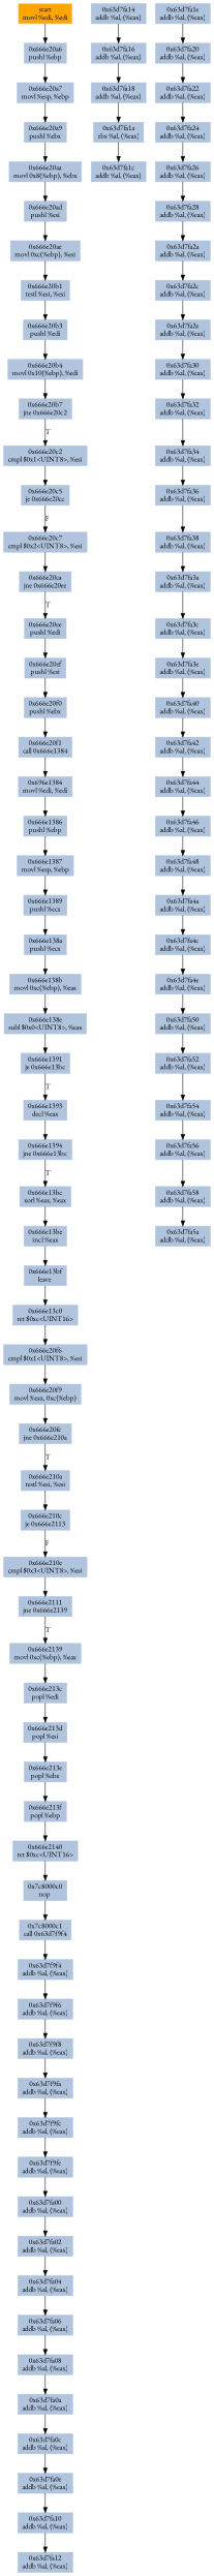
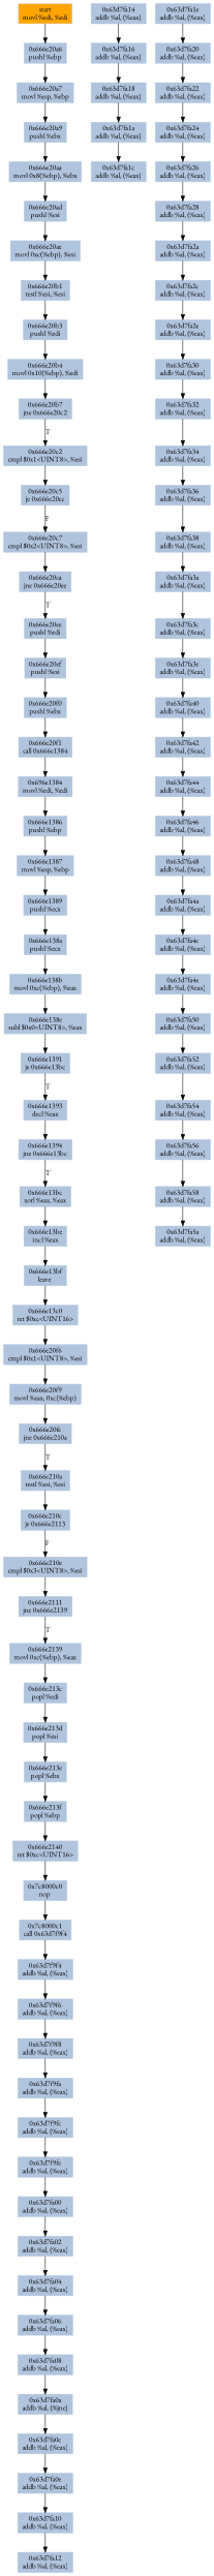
  digraph {
    fontname="EB Garamond"
    node [color=lightsteelblue fillcolor=lightsteelblue fontname="EB Garamond" shape=rectangle style=filled]
    edge [color="#000000" fontname="EB Garamond"]
    n1 [color=lightgrey fillcolor=orange label="start\nmovl %edi, %edi"]
    n2 [label="0x666e20a6\npushl %ebp"]
    n3 [label="0x666e20a7\nmovl %esp, %ebp"]
    n4 [label="0x666e20a9\npushl %ebx"]
    n5 [label="0x666e20aa\nmovl 0x8(%ebp), %ebx"]
    n6 [label="0x666e20ad\npushl %esi"]
    n7 [label="0x666e20ae\nmovl 0xc(%ebp), %esi"]
    n8 [label="0x666e20b1\ntestl %esi, %esi"]
    n9 [label="0x666e20b3\npushl %edi"]
    n10 [label="0x666e20b4\nmovl 0x10(%ebp), %edi"]
    n11 [label="0x666e20b7\njne 0x666e20c2"]
    n12 [label="0x666e20c2\ncmpl $0x1<UINT8>, %esi"]
    n13 [label="0x666e20c5\nje 0x666e20cc"]
    n14 [label="0x666e20c7\ncmpl $0x2<UINT8>, %esi"]
    n15 [label="0x666e20ca\njne 0x666e20ee"]
    n16 [label="0x666e20ee\npushl %edi"]
    n17 [label="0x666e20ef\npushl %esi"]
    n18 [label="0x666e20f0\npushl %ebx"]
    n19 [label="0x666e20f1\ncall 0x666e1384"]
    n20 [label="0x696e1384\nmovl %edi, %edi"]
    n21 [label="0x666e1386\npushl %ebp"]
    n22 [label="0x666e1387\nmovl %esp, %ebp"]
    n23 [label="0x666e1389\npushl %ecx"]
    n24 [label="0x666e138a\npushl %ecx"]
    n25 [label="0x666e138b\nmovl 0xc(%ebp), %eax"]
    n26 [label="0x666e138e\nsubl $0x0<UINT8>, %eax"]
    n27 [label="0x666e1391\nje 0x666e13bc"]
    n28 [label="0x666e1393\ndecl %eax"]
    n29 [label="0x666e1394\njne 0x666e13bc"]
    n30 [label="0x666e13bc\nxorl %eax, %eax"]
    n31 [label="0x666e13be\nincl %eax"]
    n32 [label="0x666e13bf\nleave "]
    n33 [label="0x666e13c0\nret $0xc<UINT16>"]
    n34 [label="0x666e20f6\ncmpl $0x1<UINT8>, %esi"]
    n35 [label="0x666e20f9\nmovl %eax, 0xc(%ebp)"]
    n36 [label="0x666e20fc\njne 0x666e210a"]
    n37 [label="0x666e210a\ntestl %esi, %esi"]
    n38 [label="0x666e210c\nje 0x666e2113"]
    n39 [label="0x666e210e\ncmpl $0x3<UINT8>, %esi"]
    n40 [label="0x666e2111\njne 0x666e2139"]
    n41 [label="0x666e2139\nmovl 0xc(%ebp), %eax"]
    n42 [label="0x666e213c\npopl %edi"]
    n43 [label="0x666e213d\npopl %esi"]
    n44 [label="0x666e213e\npopl %ebx"]
    n45 [label="0x666e213f\npopl %ebp"]
    n46 [label="0x666e2140\nret $0xc<UINT16>"]
    n47 [label="0x7c8000c0\nnop "]
    n48 [label="0x7c8000c1\ncall 0x63d7f9f4"]
    n49 [label="0x63d7f9f4\naddb %al, (%eax)"]
    n50 [label="0x63d7f9f6\naddb %al, (%eax)"]
    n51 [label="0x63d7f9f8\naddb %al, (%eax)"]
    n52 [label="0x63d7f9fa\naddb %al, (%eax)"]
    n53 [label="0x63d7f9fc\naddb %al, (%eax)"]
    n54 [label="0x63d7f9fe\naddb %al, (%eax)"]
    n55 [label="0x63d7fa00\naddb %al, (%eax)"]
    n56 [label="0x63d7fa02\naddb %al, (%eax)"]
    n57 [label="0x63d7fa04\naddb %al, (%eax)"]
    n58 [label="0x63d7fa06\naddb %al, (%eax)"]
    n59 [label="0x63d7fa08\naddb %al, (%eax)"]
-   n60 [label="0x63d7fa0a\naddb %al, (%eax)"]
+   n60 [label="0x63d7fa0a\naddb %al, (%jne)"]
    n61 [label="0x63d7fa0c\naddb %al, (%eax)"]
    n62 [label="0x63d7fa0e\naddb %al, (%eax)"]
    n63 [label="0x63d7fa10\naddb %al, (%eax)"]
    n64 [label="0x63d7fa12\naddb %al, (%eax)"]
    n65 [label="0x63d7fa14\naddb %al, (%eax)"]
    n66 [label="0x63d7fa16\naddb %al, (%eax)"]
    n67 [label="0x63d7fa18\naddb %al, (%eax)"]
-   n68 [label="0x63d7fa1a\nebx %al, (%eax)"]
+   n68 [label="0x63d7fa1a\naddb %al, (%eax)"]
    n69 [label="0x63d7fa1c\naddb %al, (%eax)"]
    n70 [label="0x63d7fa1e\naddb %al, (%eax)"]
    n71 [label="0x63d7fa20\naddb %al, (%eax)"]
    n72 [label="0x63d7fa22\naddb %al, (%eax)"]
    n73 [label="0x63d7fa24\naddb %al, (%eax)"]
    n74 [label="0x63d7fa26\naddb %al, (%eax)"]
    n75 [label="0x63d7fa28\naddb %al, (%eax)"]
    n76 [label="0x63d7fa2a\naddb %al, (%eax)"]
    n77 [label="0x63d7fa2c\naddb %al, (%eax)"]
    n78 [label="0x63d7fa2e\naddb %al, (%eax)"]
    n79 [label="0x63d7fa30\naddb %al, (%eax)"]
    n80 [label="0x63d7fa32\naddb %al, (%eax)"]
    n81 [label="0x63d7fa34\naddb %al, (%eax)"]
    n82 [label="0x63d7fa36\naddb %al, (%eax)"]
    n83 [label="0x63d7fa38\naddb %al, (%eax)"]
    n84 [label="0x63d7fa3a\naddb %al, (%eax)"]
    n85 [label="0x63d7fa3c\naddb %al, (%eax)"]
    n86 [label="0x63d7fa3e\naddb %al, (%eax)"]
    n87 [label="0x63d7fa40\naddb %al, (%eax)"]
    n88 [label="0x63d7fa42\naddb %al, (%eax)"]
    n89 [label="0x63d7fa44\naddb %al, (%eax)"]
    n90 [label="0x63d7fa46\naddb %al, (%eax)"]
    n91 [label="0x63d7fa48\naddb %al, (%eax)"]
    n92 [label="0x63d7fa4a\naddb %al, (%eax)"]
    n93 [label="0x63d7fa4c\naddb %al, (%eax)"]
    n94 [label="0x63d7fa4e\naddb %al, (%eax)"]
    n95 [label="0x63d7fa50\naddb %al, (%eax)"]
    n96 [label="0x63d7fa52\naddb %al, (%eax)"]
    n97 [label="0x63d7fa54\naddb %al, (%eax)"]
    n98 [label="0x63d7fa56\naddb %al, (%eax)"]
    n99 [label="0x63d7fa58\naddb %al, (%eax)"]
    n100 [label="0x63d7fa5a\naddb %al, (%eax)"]
    n1 -> n2
    n2 -> n3
    n3 -> n4
    n4 -> n5
    n5 -> n6
    n6 -> n7
    n7 -> n8
    n8 -> n9
    n9 -> n10
    n10 -> n11
    n11 -> n12 [label=T]
    n12 -> n13
    n13 -> n14 [label=F]
    n14 -> n15
    n15 -> n16 [label=T]
    n16 -> n17
    n17 -> n18
    n18 -> n19
    n19 -> n20
    n20 -> n21
    n21 -> n22
    n22 -> n23
    n23 -> n24
    n24 -> n25
    n25 -> n26
    n26 -> n27
    n27 -> n28 [label=T]
    n28 -> n29
    n29 -> n30 [label=T]
    n30 -> n31
    n31 -> n32
    n32 -> n33
    n33 -> n34
    n34 -> n35
    n35 -> n36
    n36 -> n37 [label=T]
    n37 -> n38
    n38 -> n39 [label=F]
    n39 -> n40
    n40 -> n41 [label=T]
    n41 -> n42
    n42 -> n43
    n43 -> n44
    n44 -> n45
    n45 -> n46
    n46 -> n47
    n47 -> n48
    n48 -> n49
    n49 -> n50
    n50 -> n51
    n51 -> n52
    n52 -> n53
    n53 -> n54
    n54 -> n55
    n55 -> n56
    n56 -> n57
    n57 -> n58
    n58 -> n59
    n59 -> n60
    n60 -> n61
    n61 -> n62
    n62 -> n63
    n63 -> n64
    n65 -> n66
    n66 -> n67
    n67 -> n68
    n68 -> n69
    n70 -> n71
    n71 -> n72
    n72 -> n73
    n73 -> n74
    n74 -> n75
    n75 -> n76
    n76 -> n77
    n77 -> n78
    n78 -> n79
    n79 -> n80
    n80 -> n81
    n81 -> n82
    n82 -> n83
    n83 -> n84
    n84 -> n85
    n85 -> n86
    n86 -> n87
    n87 -> n88
    n88 -> n89
    n89 -> n90
    n90 -> n91
    n91 -> n92
    n92 -> n93
    n93 -> n94
    n94 -> n95
    n95 -> n96
    n96 -> n97
    n97 -> n98
    n98 -> n99
    n99 -> n100
  }
